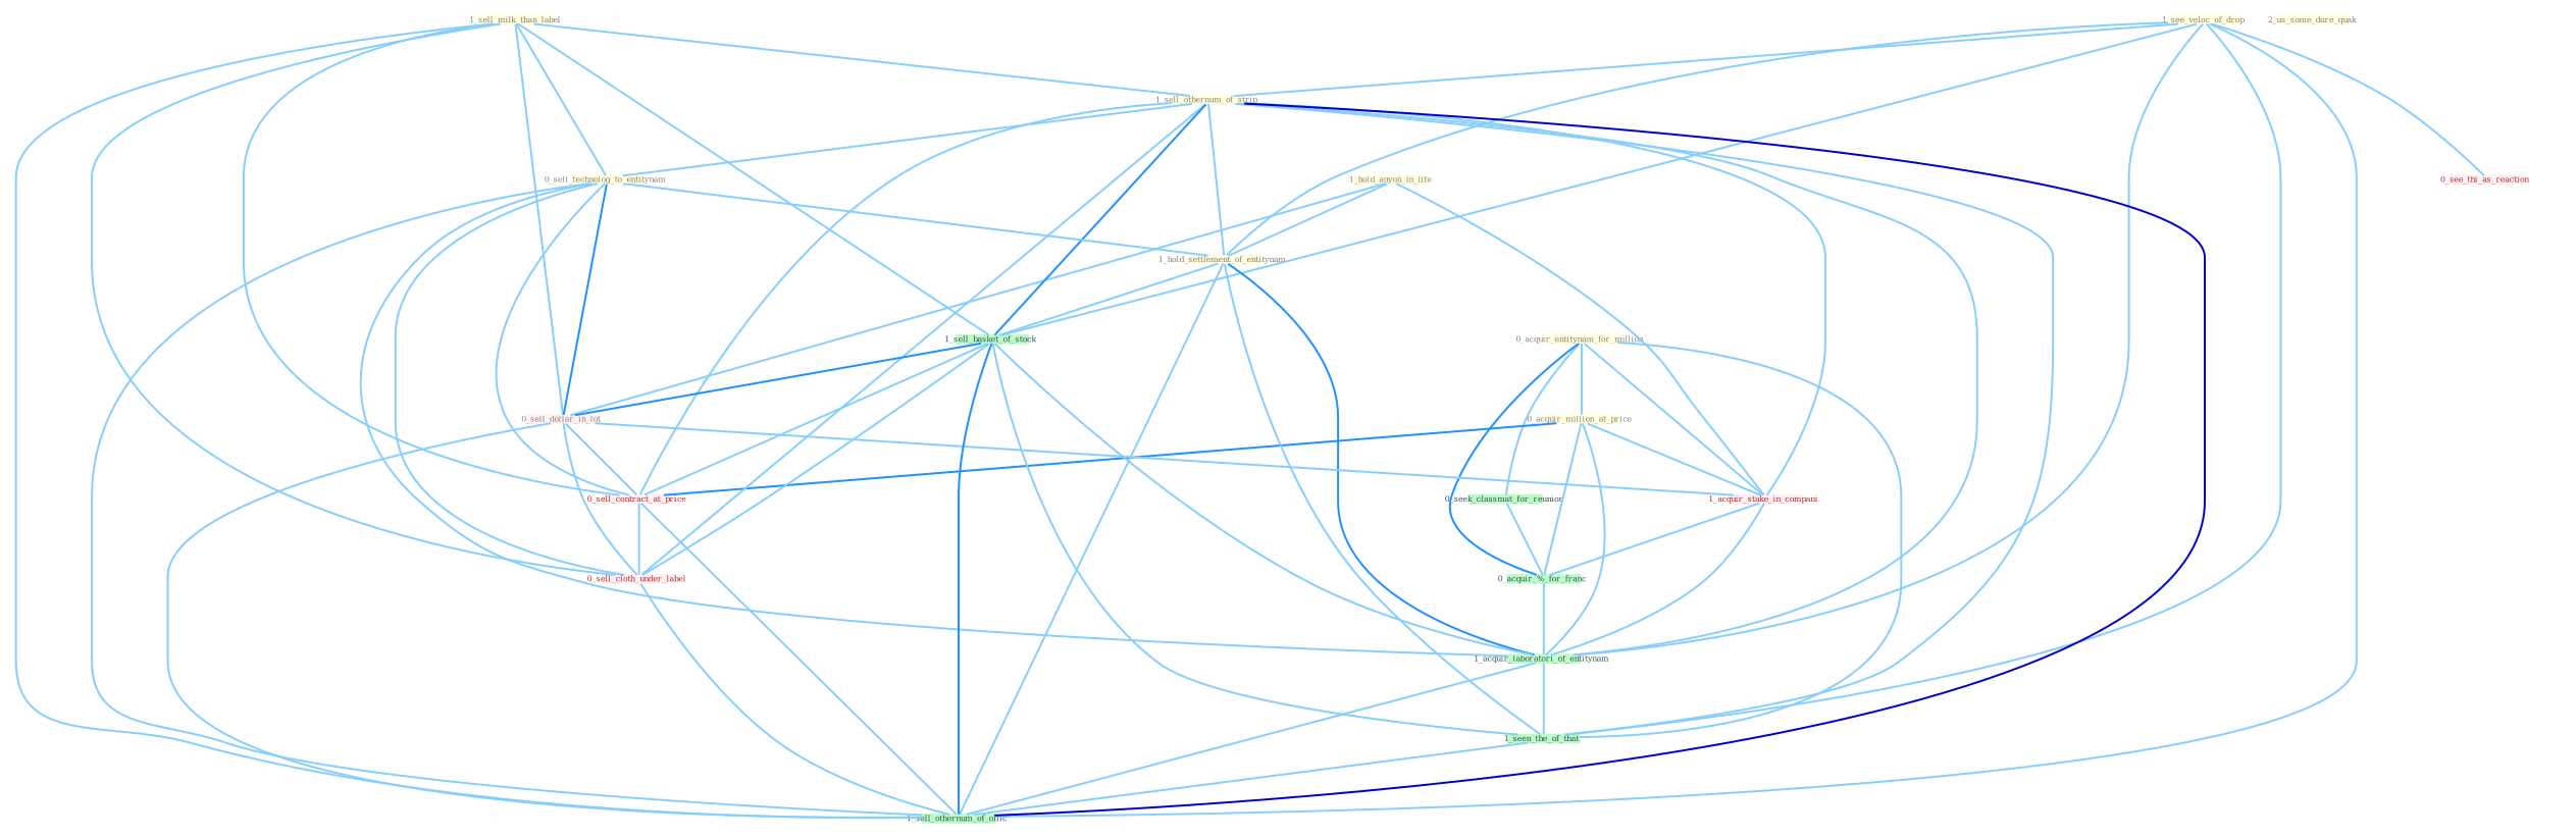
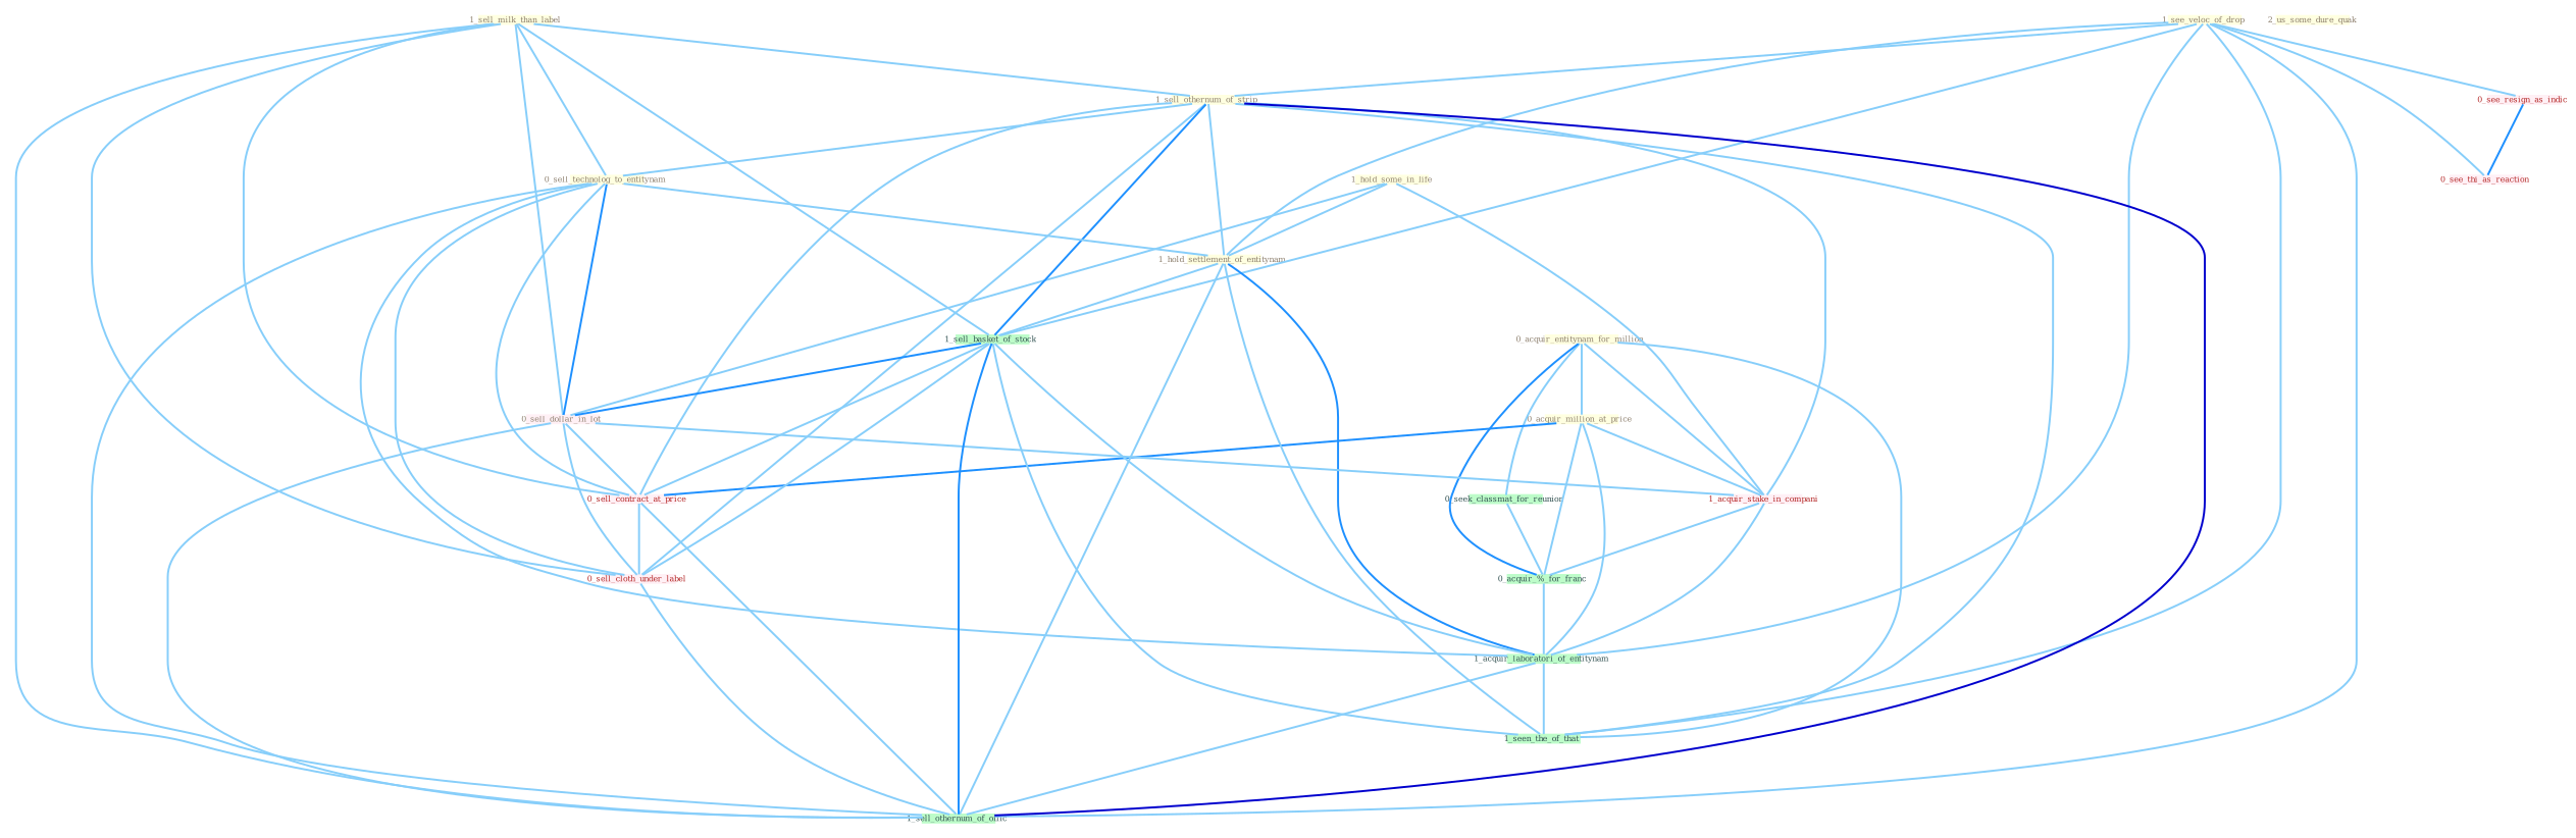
  graph {
    node [color="#ffffe0" fixedsize=true fontcolor="#8b7d6b" fontsize=4 shape=polygon style=filled]
    edge [color="#87cefa" w=1]
    "0_acquir_entitynam_for_million " [height=.06 width=.5]
-   "1_hold_anyon_in_life " [height=.06 width=.5]
+   "1_hold_anyon_in_life " [height=.06 width=.5 label="1_hold_some_in_life"]
    "0_acquir_million_at_price " [height=.06 width=.5]
    "1_see_veloc_of_drop " [height=.06 width=.5]
    n5 [height=.06 label="1_sell_milk_than_label" width=.5]
    "1_sell_othernum_of_strip " [height=.06 width=.5]
    "0_sell_technolog_to_entitynam " [height=.06 width=.5]
    n8 [height=.06 label="2_us_some_dure_quak" width=.5]
    "1_hold_settlement_of_entitynam " [height=.06 width=.5]
    "0_sell_dollar_in_lot " [color="#fff0f5" height=.06 width=.5]
+   "0_see_resign_as_indic " [color="#fff0f5" fontcolor="#b22222" height=.06 width=.5]
    "1_acquir_stake_in_compani " [color="#fff0f5" fontcolor="#b22222" height=.06 width=.5]
    "0_sell_contract_at_price " [color="#fff0f5" fontcolor="#b22222" height=.06 width=.5]
    "0_sell_cloth_under_label " [color="#fff0f5" fontcolor="#b22222" height=.06 width=.5]
    "0_see_thi_as_reaction " [color="#fff0f5" fontcolor="#b22222" height=.06 width=.5]
    "0_seek_classmat_for_reunion " [color="#BDFCC9" fontcolor="#2f4f4f" height=.06 width=.5]
    "0_acquir_%_for_franc " [color="#BDFCC9" fontcolor="#2f4f4f" height=.06 width=.5]
    "1_seen_the_of_that " [color="#BDFCC9" fontcolor="#2f4f4f" height=.06 width=.5]
    "1_acquir_laboratori_of_entitynam " [color="#BDFCC9" fontcolor="#2f4f4f" height=.06 width=.5]
    "1_sell_basket_of_stock " [color="#BDFCC9" fontcolor="#2f4f4f" height=.06 width=.5]
    "1_sell_othernum_of_offic " [color="#BDFCC9" fontcolor="#2f4f4f" height=.06 width=.5]
    subgraph sub_1 {
      "0_acquir_entitynam_for_million "
      "1_hold_anyon_in_life "
      "0_acquir_million_at_price "
      "1_see_veloc_of_drop "
      n5
      "1_sell_othernum_of_strip "
      "0_sell_technolog_to_entitynam "
      n8
      "1_hold_settlement_of_entitynam "
    }
    subgraph sub_2 {
      "0_sell_dollar_in_lot "
+     "0_see_resign_as_indic "
      "1_acquir_stake_in_compani "
      "0_sell_contract_at_price "
      "0_sell_cloth_under_label "
      "0_see_thi_as_reaction "
    }
    "0_acquir_entitynam_for_million " -- "0_acquir_million_at_price "
    "0_acquir_entitynam_for_million " -- "1_acquir_stake_in_compani "
    "0_acquir_entitynam_for_million " -- "0_seek_classmat_for_reunion "
    "0_acquir_entitynam_for_million " -- "0_acquir_%_for_franc " [color="#1e90ff" w=2]
    "0_acquir_entitynam_for_million " -- "1_seen_the_of_that "
    "1_hold_anyon_in_life " -- "1_hold_settlement_of_entitynam "
    "1_hold_anyon_in_life " -- "0_sell_dollar_in_lot "
    "1_hold_anyon_in_life " -- "1_acquir_stake_in_compani "
    "0_acquir_million_at_price " -- "1_acquir_stake_in_compani "
    "0_acquir_million_at_price " -- "0_sell_contract_at_price " [color="#1e90ff" w=2]
    "0_acquir_million_at_price " -- "0_acquir_%_for_franc "
    "0_acquir_million_at_price " -- "1_acquir_laboratori_of_entitynam "
    "1_see_veloc_of_drop " -- "1_sell_othernum_of_strip "
    "1_see_veloc_of_drop " -- "1_hold_settlement_of_entitynam "
+   "1_see_veloc_of_drop " -- "0_see_resign_as_indic "
    "1_see_veloc_of_drop " -- "0_see_thi_as_reaction "
    "1_see_veloc_of_drop " -- "1_seen_the_of_that "
    "1_see_veloc_of_drop " -- "1_acquir_laboratori_of_entitynam "
    "1_see_veloc_of_drop " -- "1_sell_basket_of_stock "
    "1_see_veloc_of_drop " -- "1_sell_othernum_of_offic "
    n5 -- "1_sell_othernum_of_strip "
    n5 -- "0_sell_technolog_to_entitynam "
    n5 -- "0_sell_dollar_in_lot "
    n5 -- "0_sell_contract_at_price "
    n5 -- "0_sell_cloth_under_label "
    n5 -- "1_sell_basket_of_stock "
    n5 -- "1_sell_othernum_of_offic "
    "1_sell_othernum_of_strip " -- "0_sell_technolog_to_entitynam "
    "1_sell_othernum_of_strip " -- "1_hold_settlement_of_entitynam "
    "1_sell_othernum_of_strip " -- "1_acquir_stake_in_compani "
    "1_sell_othernum_of_strip " -- "0_sell_contract_at_price "
    "1_sell_othernum_of_strip " -- "0_sell_cloth_under_label "
    "1_sell_othernum_of_strip " -- "1_seen_the_of_that "
-   "1_sell_othernum_of_strip " -- "1_acquir_laboratori_of_entitynam "
    "1_sell_othernum_of_strip " -- "1_sell_basket_of_stock " [color="#1e90ff" w=2]
    "1_sell_othernum_of_strip " -- "1_sell_othernum_of_offic " [color="#0000cd" w=3]
    "0_sell_technolog_to_entitynam " -- "1_hold_settlement_of_entitynam "
    "0_sell_technolog_to_entitynam " -- "0_sell_dollar_in_lot " [color="#1e90ff"]
    "0_sell_technolog_to_entitynam " -- "0_sell_contract_at_price "
    "0_sell_technolog_to_entitynam " -- "0_sell_cloth_under_label "
    "0_sell_technolog_to_entitynam " -- "1_acquir_laboratori_of_entitynam "
    "0_sell_technolog_to_entitynam " -- "1_sell_othernum_of_offic "
    "1_hold_settlement_of_entitynam " -- "1_seen_the_of_that "
    "1_hold_settlement_of_entitynam " -- "1_acquir_laboratori_of_entitynam " [color="#1e90ff" w=2]
    "1_hold_settlement_of_entitynam " -- "1_sell_basket_of_stock "
    "1_hold_settlement_of_entitynam " -- "1_sell_othernum_of_offic "
    "0_sell_dollar_in_lot " -- "1_acquir_stake_in_compani "
    "0_sell_dollar_in_lot " -- "0_sell_contract_at_price "
    "0_sell_dollar_in_lot " -- "0_sell_cloth_under_label "
    "0_sell_dollar_in_lot " -- "1_sell_othernum_of_offic "
+   "0_see_resign_as_indic " -- "0_see_thi_as_reaction " [color="#1e90ff" w=2]
    "1_acquir_stake_in_compani " -- "0_acquir_%_for_franc "
    "1_acquir_stake_in_compani " -- "1_acquir_laboratori_of_entitynam "
    "0_sell_contract_at_price " -- "0_sell_cloth_under_label "
    "0_sell_contract_at_price " -- "1_sell_othernum_of_offic "
    "0_sell_cloth_under_label " -- "1_sell_othernum_of_offic "
    "0_seek_classmat_for_reunion " -- "0_acquir_%_for_franc "
    "0_acquir_%_for_franc " -- "1_acquir_laboratori_of_entitynam "
-   "1_seen_the_of_that " -- "1_sell_othernum_of_offic "
    "1_acquir_laboratori_of_entitynam " -- "1_seen_the_of_that "
    "1_acquir_laboratori_of_entitynam " -- "1_sell_othernum_of_offic "
    "1_sell_basket_of_stock " -- "0_sell_dollar_in_lot " [color="#1e90ff"]
    "1_sell_basket_of_stock " -- "0_sell_contract_at_price "
    "1_sell_basket_of_stock " -- "0_sell_cloth_under_label "
    "1_sell_basket_of_stock " -- "1_seen_the_of_that "
    "1_sell_basket_of_stock " -- "1_acquir_laboratori_of_entitynam "
    "1_sell_basket_of_stock " -- "1_sell_othernum_of_offic " [color="#1e90ff" w=2]
  }
